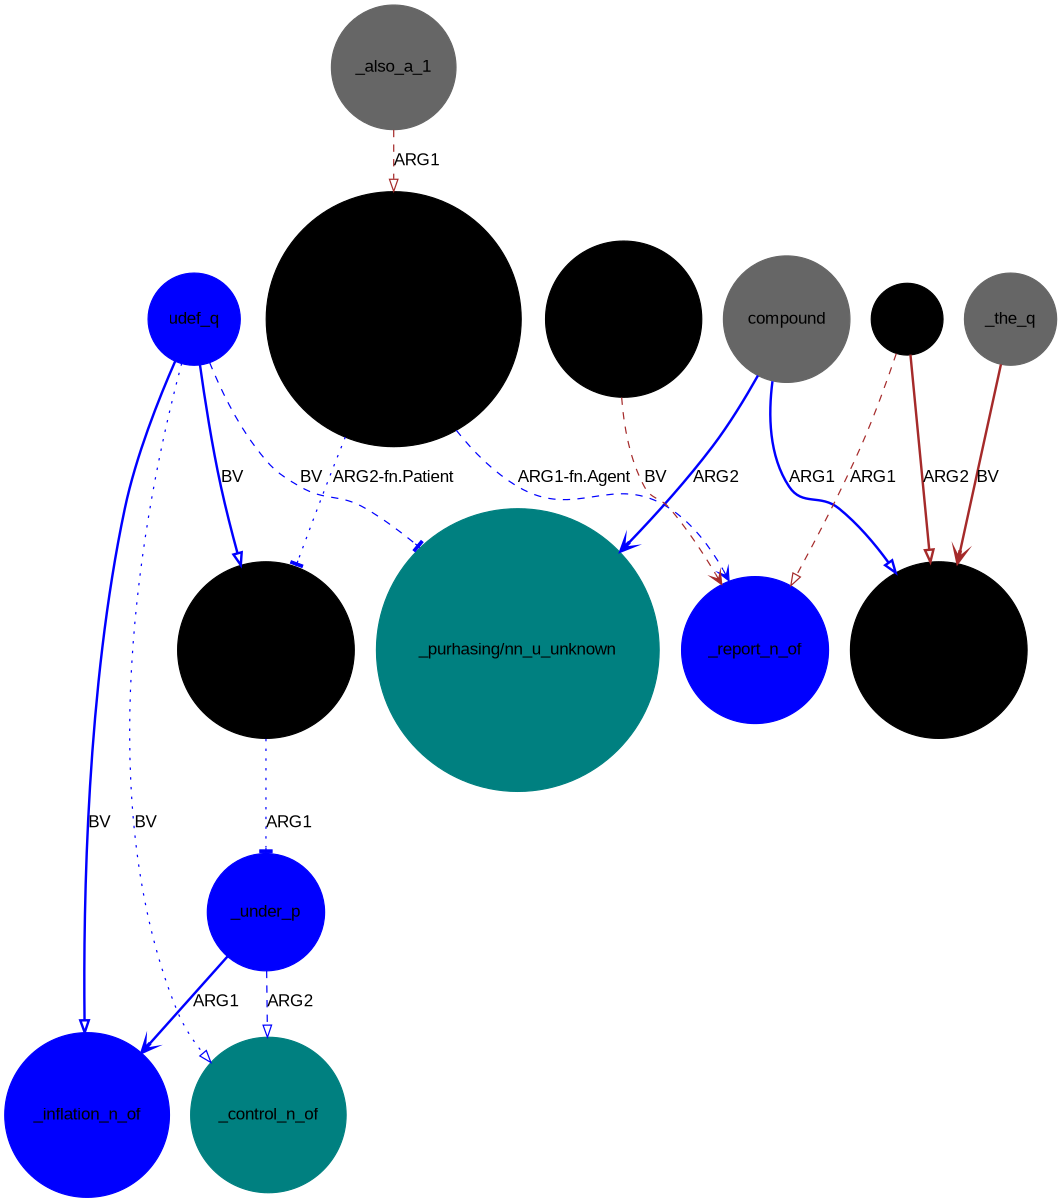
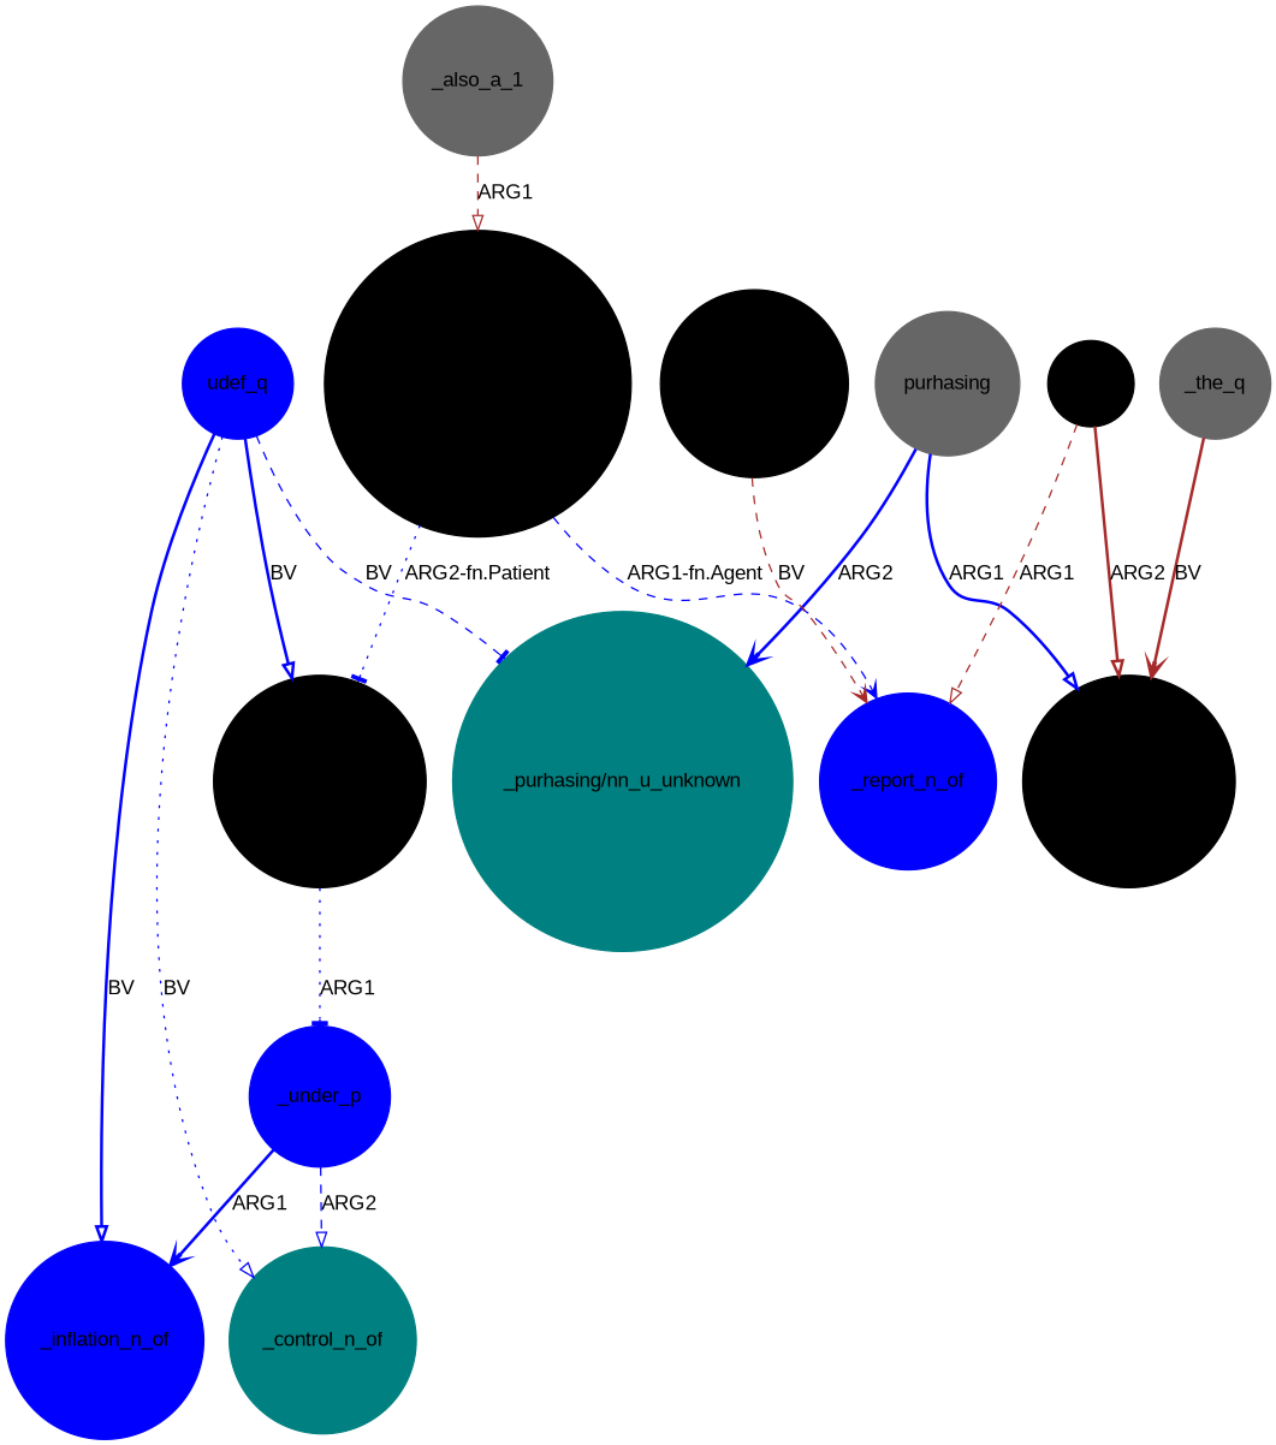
  digraph {
    fontname="Liberation Sans"
    node [shape=circle style=filled color=black fontname="Liberation Sans"]
    edge [color=blue style=bold arrowhead=onormal fontname="Liberation Sans"]
    udef_q [color=blue]
    _evidence_n_of
    _inflation_n_of [color=blue]
    "_purhasing/nn_u_unknown" [color=teal]
    _control_n_of [color=teal]
    _under_p [color=blue]
-   compound [color=gray40]
+   compound [color=gray40 label=purhasing]
    _manager_n_of
    _the_q [color=gray40]
    poss
    _report_n_of [color=blue]
    "_add_v_to-fn.Statement"
    def_explicit_q
    _also_a_1 [color=gray40]
    udef_q -> _evidence_n_of [label=BV]
    udef_q -> _inflation_n_of [label=BV]
    udef_q -> "_purhasing/nn_u_unknown" [label=BV style=dashed arrowhead=tee]
    udef_q -> _control_n_of [label=BV style=dotted]
    _evidence_n_of -> _under_p [label=ARG1 style=dotted arrowhead=tee]
    _under_p -> _inflation_n_of [label=ARG1 arrowhead=vee]
    _under_p -> _control_n_of [label=ARG2 style=dashed]
    compound -> "_purhasing/nn_u_unknown" [label=ARG2 arrowhead=vee]
    compound -> _manager_n_of [label=ARG1]
    _the_q -> _manager_n_of [label=BV color=brown arrowhead=vee]
    poss -> _manager_n_of [label=ARG2 color=brown]
    poss -> _report_n_of [label=ARG1 color=brown style=dashed]
    "_add_v_to-fn.Statement" -> _evidence_n_of [label="ARG2-fn.Patient" style=dotted arrowhead=tee]
    "_add_v_to-fn.Statement" -> _report_n_of [label="ARG1-fn.Agent" style=dashed arrowhead=vee]
    def_explicit_q -> _report_n_of [label=BV color=brown style=dashed arrowhead=vee]
    _also_a_1 -> "_add_v_to-fn.Statement" [label=ARG1 color=brown style=dashed]
  }
